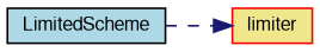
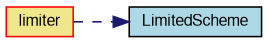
  digraph {
    rankdir=LR
    node [fontname=FreeSans fontsize=10 shape=record style=filled]
    n1 [color=black fillcolor=lightblue fontcolor=black height=0.2 label=LimitedScheme width=0.4]
    n2 [color=red height=0.2 label=limiter width=0.4 fillcolor=khaki]
-   n1 -> n2 [color=midnightblue fontname=FreeSans fontsize=10 labelfontname=FreeSans labelfontsize=10 style=dashed arrowhead=normal]
+   n2 -> n1 [color=midnightblue fontname=FreeSans fontsize=10 labelfontname=FreeSans labelfontsize=10 style=dashed arrowhead=normal]
  }
